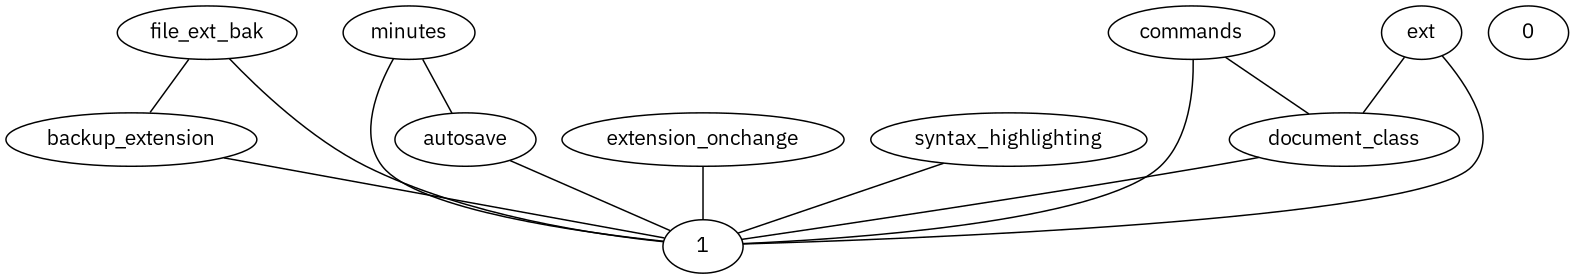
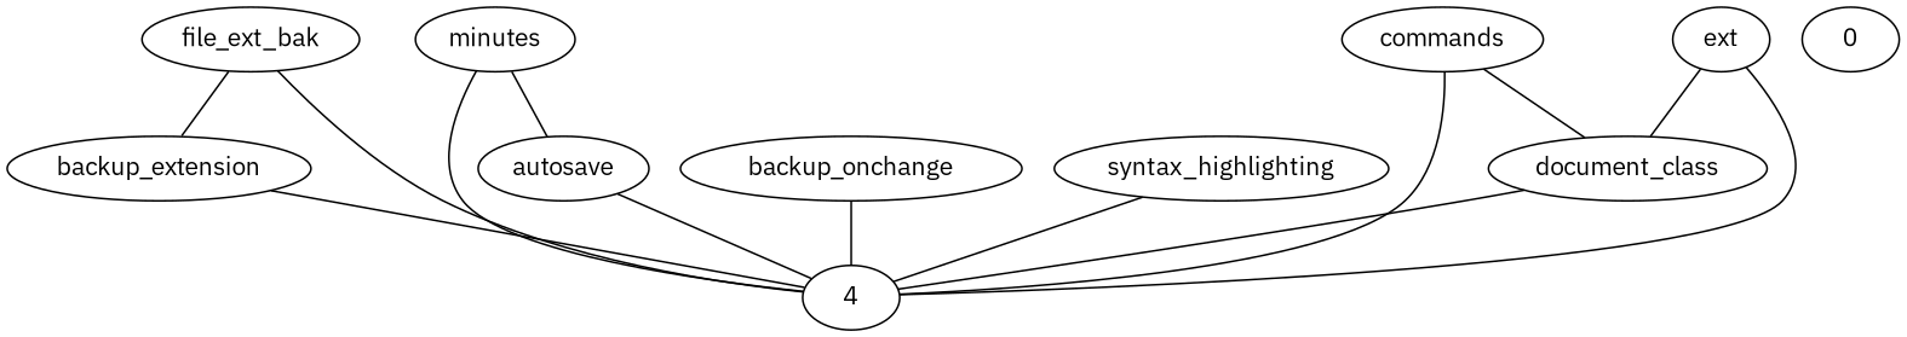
  graph {
    fontname="IBM Plex Sans"
    node [fontname="IBM Plex Sans"]
    edge [fontname="IBM Plex Sans"]
    file_ext_bak
    backup_extension
-   1
+   1 [label=4]
    minutes
    autosave
-   backup_onchange [label=extension_onchange]
+   backup_onchange
    syntax_highlighting
    document_class
    commands
    0
    ext
    file_ext_bak -- backup_extension
    file_ext_bak -- 1
    backup_extension -- 1
    minutes -- 1
    minutes -- autosave
    autosave -- 1
    backup_onchange -- 1
    syntax_highlighting -- 1
    document_class -- 1
    commands -- 1
    commands -- document_class
    ext -- 1
    ext -- document_class
  }
